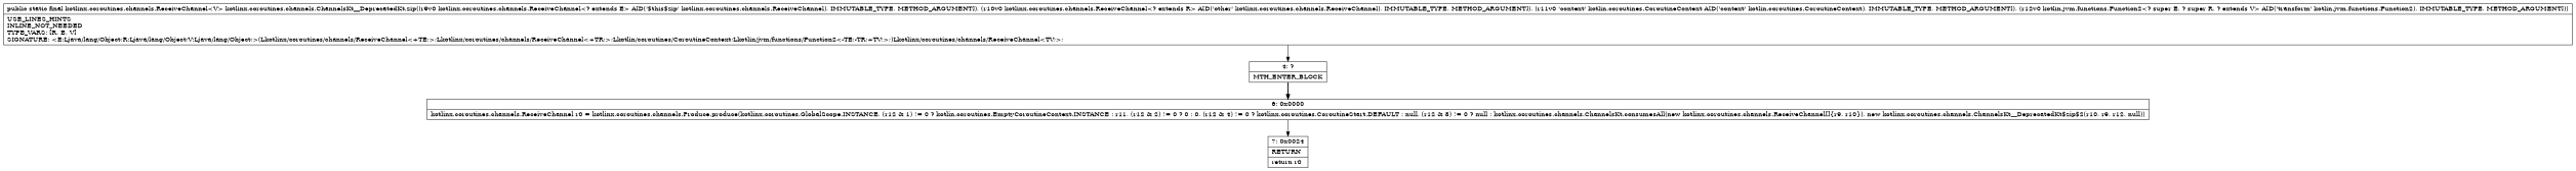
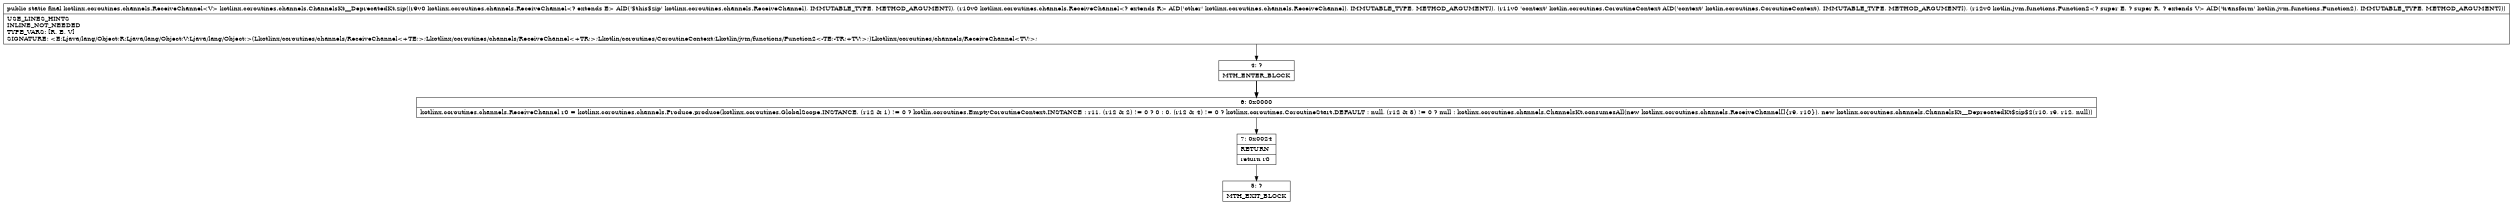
  digraph {
    node [shape=record]
    edge [style=solid]
    n1 [label="{4\:\ ?|MTH_ENTER_BLOCK\l}"]
    n2 [label="{6\:\ 0x0000|kotlinx.coroutines.channels.ReceiveChannel r0 = kotlinx.coroutines.channels.Produce.produce(kotlinx.coroutines.GlobalScope.INSTANCE, (r12 & 1) != 0 ? kotlin.coroutines.EmptyCoroutineContext.INSTANCE : r11, (r12 & 2) != 0 ? 0 : 0, (r12 & 4) != 0 ? kotlinx.coroutines.CoroutineStart.DEFAULT : null, (r12 & 8) != 0 ? null : kotlinx.coroutines.channels.ChannelsKt.consumesAll(new kotlinx.coroutines.channels.ReceiveChannel[]\{r9, r10\}), new kotlinx.coroutines.channels.ChannelsKt__DeprecatedKt$zip$2(r10, r9, r12, null))\l}"]
    n3 [label="{7\:\ 0x0024|RETURN\l|return r0\l}"]
+   n4 [label="{5\:\ ?|MTH_EXIT_BLOCK\l}"]
    n5 [label="{public static final kotlinx.coroutines.channels.ReceiveChannel\<V\> kotlinx.coroutines.channels.ChannelsKt__DeprecatedKt.zip((r9v0 kotlinx.coroutines.channels.ReceiveChannel\<? extends E\> A[D('$this$zip' kotlinx.coroutines.channels.ReceiveChannel), IMMUTABLE_TYPE, METHOD_ARGUMENT]), (r10v0 kotlinx.coroutines.channels.ReceiveChannel\<? extends R\> A[D('other' kotlinx.coroutines.channels.ReceiveChannel), IMMUTABLE_TYPE, METHOD_ARGUMENT]), (r11v0 'context' kotlin.coroutines.CoroutineContext A[D('context' kotlin.coroutines.CoroutineContext), IMMUTABLE_TYPE, METHOD_ARGUMENT]), (r12v0 kotlin.jvm.functions.Function2\<? super E, ? super R, ? extends V\> A[D('transform' kotlin.jvm.functions.Function2), IMMUTABLE_TYPE, METHOD_ARGUMENT]))  | USE_LINES_HINTS\lINLINE_NOT_NEEDED\lTYPE_VARS: [R, E, V]\lSIGNATURE: \<E:Ljava\/lang\/Object;R:Ljava\/lang\/Object;V:Ljava\/lang\/Object;\>(Lkotlinx\/coroutines\/channels\/ReceiveChannel\<+TE;\>;Lkotlinx\/coroutines\/channels\/ReceiveChannel\<+TR;\>;Lkotlin\/coroutines\/CoroutineContext;Lkotlin\/jvm\/functions\/Function2\<\-TE;\-TR;+TV;\>;)Lkotlinx\/coroutines\/channels\/ReceiveChannel\<TV;\>;\l}"]
    n1 -> n2 [style=bold]
    n2 -> n3
+   n3 -> n4
    n5 -> n1
  }
